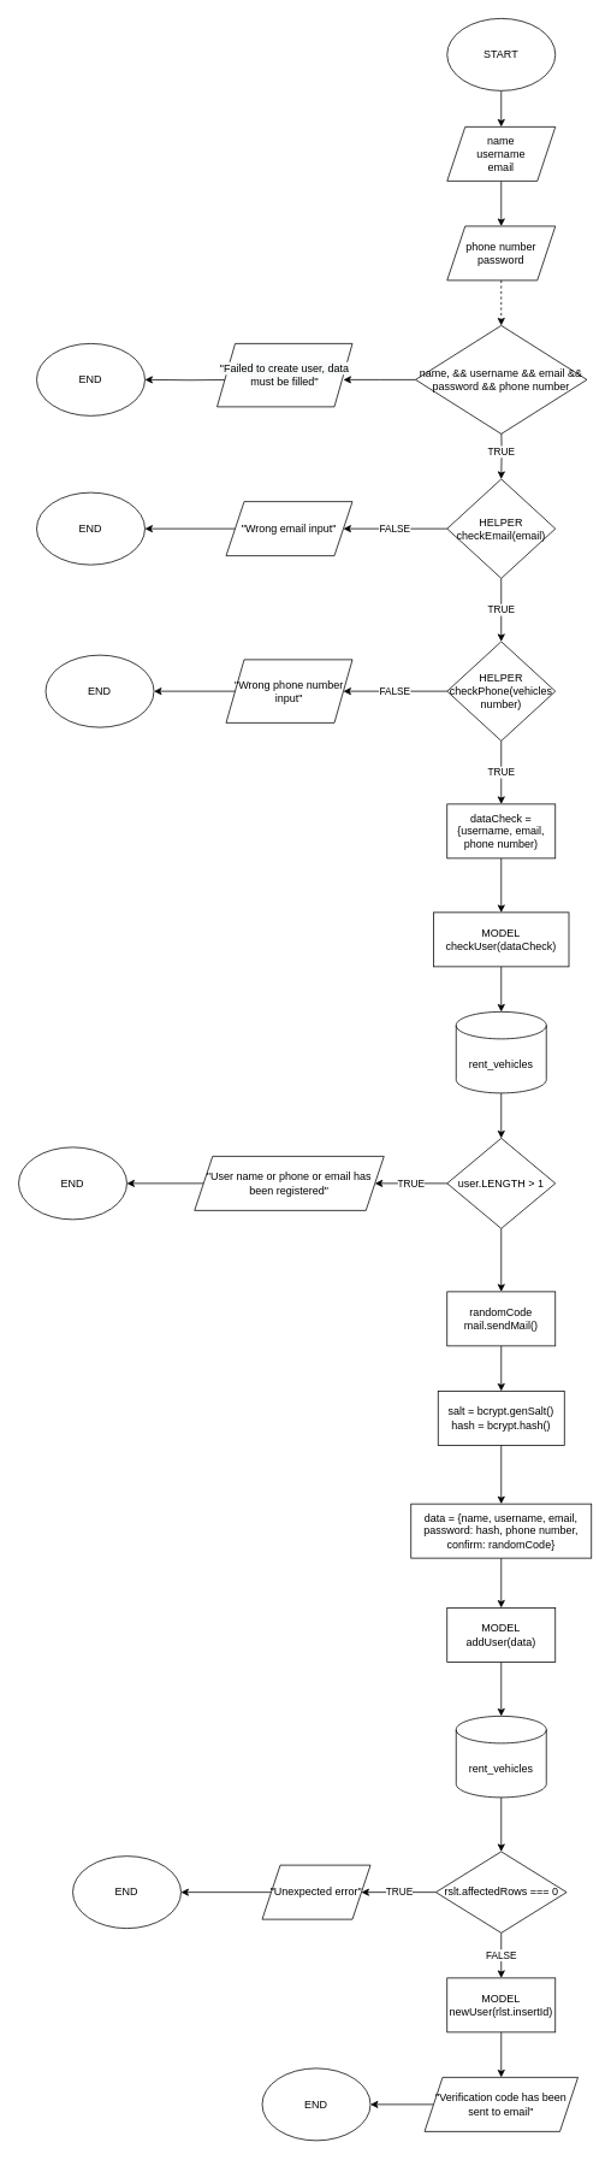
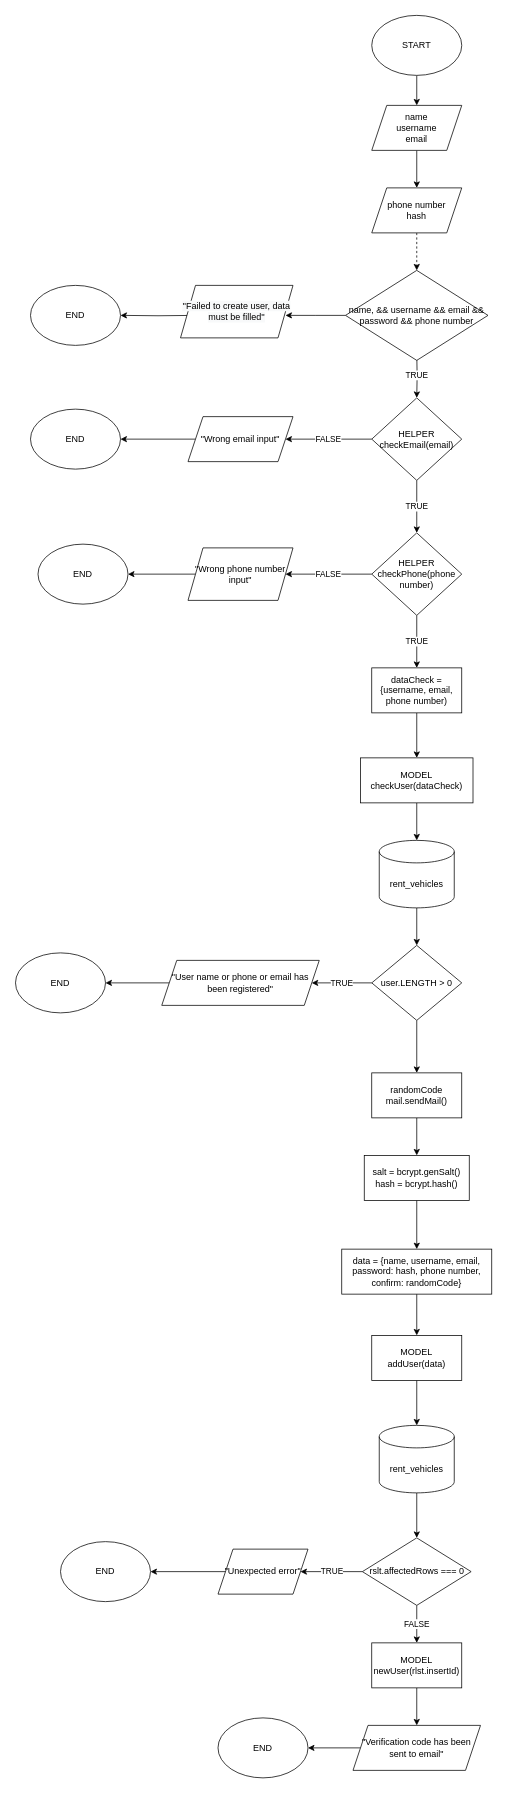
  <mxCell id="0" />
  <mxCell id="1" parent="0" />
  <mxCell id="2" value="" style="edgeStyle=orthogonalEdgeStyle;rounded=0;orthogonalLoop=1;jettySize=auto;html=1;" edge="1" parent="1" source="3" target="5"><mxGeometry relative="1" as="geometry" /></mxCell>
  <mxCell id="3" value="START" style="ellipse;whiteSpace=wrap;html=1;" vertex="1" parent="1"><mxGeometry x="495" y="20" width="120" height="80" as="geometry" /></mxCell>
  <mxCell id="4" value="" style="edgeStyle=orthogonalEdgeStyle;rounded=0;orthogonalLoop=1;jettySize=auto;html=1;" edge="1" parent="1" source="5" target="8"><mxGeometry relative="1" as="geometry" /></mxCell>
  <mxCell id="5" value="name&lt;br&gt;username&lt;br&gt;email" style="shape=parallelogram;perimeter=parallelogramPerimeter;whiteSpace=wrap;html=1;fixedSize=1;" vertex="1" parent="1"><mxGeometry x="495" y="140" width="120" height="60" as="geometry" /></mxCell>
  <mxCell id="6" value="TRUE" style="edgeStyle=orthogonalEdgeStyle;rounded=0;orthogonalLoop=1;jettySize=auto;html=1;" edge="1" parent="1" target="11"><mxGeometry relative="1" as="geometry"><mxPoint x="555" y="470" as="sourcePoint" /></mxGeometry></mxCell>
  <mxCell id="7" value="" style="edgeStyle=orthogonalEdgeStyle;rounded=0;orthogonalLoop=1;jettySize=auto;html=1;dashed=1;" edge="1" parent="1" source="8" target="55"><mxGeometry relative="1" as="geometry" /></mxCell>
- <mxCell id="8" value="phone number&lt;br&gt;password" style="shape=parallelogram;perimeter=parallelogramPerimeter;whiteSpace=wrap;html=1;fixedSize=1;" vertex="1" parent="1"><mxGeometry x="495" y="250" width="120" height="60" as="geometry" /></mxCell>
+ <mxCell id="8" value="phone number&lt;br&gt;hash" style="shape=parallelogram;perimeter=parallelogramPerimeter;whiteSpace=wrap;html=1;fixedSize=1;" vertex="1" parent="1"><mxGeometry x="495" y="250" width="120" height="60" as="geometry" /></mxCell>
  <mxCell id="9" value="FALSE" style="edgeStyle=orthogonalEdgeStyle;rounded=0;orthogonalLoop=1;jettySize=auto;html=1;" edge="1" parent="1" source="11" target="13"><mxGeometry relative="1" as="geometry" /></mxCell>
  <mxCell id="10" value="TRUE" style="edgeStyle=orthogonalEdgeStyle;rounded=0;orthogonalLoop=1;jettySize=auto;html=1;" edge="1" parent="1" source="11" target="17"><mxGeometry relative="1" as="geometry" /></mxCell>
  <mxCell id="11" value="HELPER&lt;br&gt;checkEmail(email)" style="rhombus;whiteSpace=wrap;html=1;" vertex="1" parent="1"><mxGeometry x="495" y="530" width="120" height="110" as="geometry" /></mxCell>
  <mxCell id="12" value="" style="edgeStyle=orthogonalEdgeStyle;rounded=0;orthogonalLoop=1;jettySize=auto;html=1;" edge="1" parent="1" source="13" target="14"><mxGeometry relative="1" as="geometry" /></mxCell>
  <mxCell id="13" value="&quot;Wrong email input&quot;" style="shape=parallelogram;perimeter=parallelogramPerimeter;whiteSpace=wrap;html=1;fixedSize=1;" vertex="1" parent="1"><mxGeometry x="250" y="555" width="140" height="60" as="geometry" /></mxCell>
  <mxCell id="14" value="END" style="ellipse;whiteSpace=wrap;html=1;" vertex="1" parent="1"><mxGeometry x="40" y="545" width="120" height="80" as="geometry" /></mxCell>
  <mxCell id="15" value="FALSE" style="edgeStyle=orthogonalEdgeStyle;rounded=0;orthogonalLoop=1;jettySize=auto;html=1;" edge="1" parent="1" source="17" target="19"><mxGeometry relative="1" as="geometry" /></mxCell>
  <mxCell id="16" value="TRUE" style="edgeStyle=orthogonalEdgeStyle;rounded=0;orthogonalLoop=1;jettySize=auto;html=1;" edge="1" parent="1" source="17" target="22"><mxGeometry relative="1" as="geometry" /></mxCell>
- <mxCell id="17" value="HELPER&lt;br&gt;checkPhone(vehicles number)" style="rhombus;whiteSpace=wrap;html=1;" vertex="1" parent="1"><mxGeometry x="495" y="710" width="120" height="110" as="geometry" /></mxCell>
+ <mxCell id="17" value="HELPER&lt;br&gt;checkPhone(phone number)" style="rhombus;whiteSpace=wrap;html=1;" vertex="1" parent="1"><mxGeometry x="495" y="710" width="120" height="110" as="geometry" /></mxCell>
  <mxCell id="18" value="" style="edgeStyle=orthogonalEdgeStyle;rounded=0;orthogonalLoop=1;jettySize=auto;html=1;" edge="1" parent="1" source="19" target="20"><mxGeometry relative="1" as="geometry" /></mxCell>
  <mxCell id="19" value="&quot;Wrong phone number input&quot;" style="shape=parallelogram;perimeter=parallelogramPerimeter;whiteSpace=wrap;html=1;fixedSize=1;" vertex="1" parent="1"><mxGeometry x="250" y="730" width="140" height="70" as="geometry" /></mxCell>
  <mxCell id="20" value="END" style="ellipse;whiteSpace=wrap;html=1;" vertex="1" parent="1"><mxGeometry x="50" y="725" width="120" height="80" as="geometry" /></mxCell>
  <mxCell id="21" value="" style="edgeStyle=orthogonalEdgeStyle;rounded=0;orthogonalLoop=1;jettySize=auto;html=1;" edge="1" parent="1" source="22" target="24"><mxGeometry relative="1" as="geometry" /></mxCell>
  <mxCell id="22" value="dataCheck = {username, email, phone number)" style="rounded=0;whiteSpace=wrap;html=1;" vertex="1" parent="1"><mxGeometry x="495" y="890" width="120" height="60" as="geometry" /></mxCell>
  <mxCell id="23" style="edgeStyle=orthogonalEdgeStyle;rounded=0;orthogonalLoop=1;jettySize=auto;html=1;" edge="1" parent="1" source="24" target="26"><mxGeometry relative="1" as="geometry" /></mxCell>
  <mxCell id="24" value="MODEL&lt;br&gt;checkUser(dataCheck)" style="rounded=0;whiteSpace=wrap;html=1;" vertex="1" parent="1"><mxGeometry x="480" y="1010" width="150" height="60" as="geometry" /></mxCell>
  <mxCell id="25" value="" style="edgeStyle=orthogonalEdgeStyle;rounded=0;orthogonalLoop=1;jettySize=auto;html=1;" edge="1" parent="1" source="26" target="29"><mxGeometry relative="1" as="geometry" /></mxCell>
  <mxCell id="26" value="rent_vehicles" style="shape=cylinder3;whiteSpace=wrap;html=1;boundedLbl=1;backgroundOutline=1;size=15;" vertex="1" parent="1"><mxGeometry x="505" y="1120" width="100" height="90" as="geometry" /></mxCell>
  <mxCell id="27" value="TRUE" style="edgeStyle=orthogonalEdgeStyle;rounded=0;orthogonalLoop=1;jettySize=auto;html=1;" edge="1" parent="1" source="29" target="31"><mxGeometry relative="1" as="geometry" /></mxCell>
  <mxCell id="28" value="" style="edgeStyle=orthogonalEdgeStyle;rounded=0;orthogonalLoop=1;jettySize=auto;html=1;" edge="1" parent="1" source="29" target="34"><mxGeometry relative="1" as="geometry" /></mxCell>
- <mxCell id="29" value="user.LENGTH &amp;gt; 1" style="rhombus;whiteSpace=wrap;html=1;" vertex="1" parent="1"><mxGeometry x="495" y="1260" width="120" height="100" as="geometry" /></mxCell>
+ <mxCell id="29" value="user.LENGTH &amp;gt; 0" style="rhombus;whiteSpace=wrap;html=1;" vertex="1" parent="1"><mxGeometry x="495" y="1260" width="120" height="100" as="geometry" /></mxCell>
  <mxCell id="30" value="" style="edgeStyle=orthogonalEdgeStyle;rounded=0;orthogonalLoop=1;jettySize=auto;html=1;" edge="1" parent="1" source="31" target="32"><mxGeometry relative="1" as="geometry" /></mxCell>
  <mxCell id="31" value="&quot;User name or phone or email has been registered&quot;" style="shape=parallelogram;perimeter=parallelogramPerimeter;whiteSpace=wrap;html=1;fixedSize=1;" vertex="1" parent="1"><mxGeometry x="215" y="1280" width="210" height="60" as="geometry" /></mxCell>
  <mxCell id="32" value="END" style="ellipse;whiteSpace=wrap;html=1;" vertex="1" parent="1"><mxGeometry x="20" y="1270" width="120" height="80" as="geometry" /></mxCell>
  <mxCell id="33" value="" style="edgeStyle=orthogonalEdgeStyle;rounded=0;orthogonalLoop=1;jettySize=auto;html=1;" edge="1" parent="1" source="34" target="36"><mxGeometry relative="1" as="geometry" /></mxCell>
  <mxCell id="34" value="randomCode&lt;br&gt;mail.sendMail()" style="rounded=0;whiteSpace=wrap;html=1;" vertex="1" parent="1"><mxGeometry x="495" y="1430" width="120" height="60" as="geometry" /></mxCell>
  <mxCell id="35" value="" style="edgeStyle=orthogonalEdgeStyle;rounded=0;orthogonalLoop=1;jettySize=auto;html=1;" edge="1" parent="1" source="36" target="38"><mxGeometry relative="1" as="geometry" /></mxCell>
  <mxCell id="36" value="salt = bcrypt.genSalt()&lt;br&gt;hash = bcrypt.hash()" style="rounded=0;whiteSpace=wrap;html=1;" vertex="1" parent="1"><mxGeometry x="485" y="1540" width="140" height="60" as="geometry" /></mxCell>
  <mxCell id="37" value="" style="edgeStyle=orthogonalEdgeStyle;rounded=0;orthogonalLoop=1;jettySize=auto;html=1;" edge="1" parent="1" source="38" target="40"><mxGeometry relative="1" as="geometry" /></mxCell>
  <mxCell id="38" value="data = {name, username, email, password: hash, phone number, confirm: randomCode}" style="rounded=0;whiteSpace=wrap;html=1;" vertex="1" parent="1"><mxGeometry x="455" y="1665" width="200" height="60" as="geometry" /></mxCell>
  <mxCell id="39" value="" style="edgeStyle=orthogonalEdgeStyle;rounded=0;orthogonalLoop=1;jettySize=auto;html=1;" edge="1" parent="1" source="40" target="42"><mxGeometry relative="1" as="geometry" /></mxCell>
  <mxCell id="40" value="MODEL&lt;br&gt;addUser(data)" style="rounded=0;whiteSpace=wrap;html=1;" vertex="1" parent="1"><mxGeometry x="495" y="1780" width="120" height="60" as="geometry" /></mxCell>
  <mxCell id="41" value="" style="edgeStyle=orthogonalEdgeStyle;rounded=0;orthogonalLoop=1;jettySize=auto;html=1;" edge="1" parent="1" source="42" target="45"><mxGeometry relative="1" as="geometry" /></mxCell>
  <mxCell id="42" value="rent_vehicles" style="shape=cylinder3;whiteSpace=wrap;html=1;boundedLbl=1;backgroundOutline=1;size=15;" vertex="1" parent="1"><mxGeometry x="505" y="1900" width="100" height="90" as="geometry" /></mxCell>
  <mxCell id="43" value="TRUE" style="edgeStyle=orthogonalEdgeStyle;rounded=0;orthogonalLoop=1;jettySize=auto;html=1;" edge="1" parent="1" source="45" target="47"><mxGeometry relative="1" as="geometry" /></mxCell>
  <mxCell id="44" value="FALSE" style="edgeStyle=orthogonalEdgeStyle;rounded=0;orthogonalLoop=1;jettySize=auto;html=1;" edge="1" parent="1" source="45" target="50"><mxGeometry relative="1" as="geometry" /></mxCell>
  <mxCell id="45" value="rslt.affectedRows === 0" style="rhombus;whiteSpace=wrap;html=1;" vertex="1" parent="1"><mxGeometry x="482.5" y="2050" width="145" height="90" as="geometry" /></mxCell>
  <mxCell id="46" value="" style="edgeStyle=orthogonalEdgeStyle;rounded=0;orthogonalLoop=1;jettySize=auto;html=1;" edge="1" parent="1" source="47" target="48"><mxGeometry relative="1" as="geometry" /></mxCell>
  <mxCell id="47" value="&quot;Unexpected error&quot;" style="shape=parallelogram;perimeter=parallelogramPerimeter;whiteSpace=wrap;html=1;fixedSize=1;" vertex="1" parent="1"><mxGeometry x="290" y="2065" width="120" height="60" as="geometry" /></mxCell>
  <mxCell id="48" value="END" style="ellipse;whiteSpace=wrap;html=1;" vertex="1" parent="1"><mxGeometry x="80" y="2055" width="120" height="80" as="geometry" /></mxCell>
  <mxCell id="49" value="" style="edgeStyle=orthogonalEdgeStyle;rounded=0;orthogonalLoop=1;jettySize=auto;html=1;" edge="1" parent="1" source="50" target="52"><mxGeometry relative="1" as="geometry" /></mxCell>
  <mxCell id="50" value="MODEL&lt;br&gt;newUser(rlst.insertId)" style="rounded=0;whiteSpace=wrap;html=1;" vertex="1" parent="1"><mxGeometry x="495" y="2190" width="120" height="60" as="geometry" /></mxCell>
  <mxCell id="51" value="" style="edgeStyle=orthogonalEdgeStyle;rounded=0;orthogonalLoop=1;jettySize=auto;html=1;" edge="1" parent="1" source="52" target="53"><mxGeometry relative="1" as="geometry" /></mxCell>
  <mxCell id="52" value="&quot;Verification code has been sent to email&quot;" style="shape=parallelogram;perimeter=parallelogramPerimeter;whiteSpace=wrap;html=1;fixedSize=1;" vertex="1" parent="1"><mxGeometry x="470" y="2300" width="170" height="60" as="geometry" /></mxCell>
  <mxCell id="53" value="END" style="ellipse;whiteSpace=wrap;html=1;" vertex="1" parent="1"><mxGeometry x="290" y="2290" width="120" height="80" as="geometry" /></mxCell>
  <mxCell id="54" value="" style="edgeStyle=orthogonalEdgeStyle;rounded=0;orthogonalLoop=1;jettySize=auto;html=1;" edge="1" parent="1" source="55"><mxGeometry relative="1" as="geometry"><mxPoint x="380" y="420" as="targetPoint" /></mxGeometry></mxCell>
  <mxCell id="55" value="name, &amp;amp;&amp;amp; username &amp;amp;&amp;amp; email &amp;amp;&amp;amp; password &amp;amp;&amp;amp; phone number" style="rhombus;whiteSpace=wrap;html=1;" vertex="1" parent="1"><mxGeometry x="460" y="360" width="190" height="120" as="geometry" /></mxCell>
  <mxCell id="56" value="" style="edgeStyle=orthogonalEdgeStyle;rounded=0;orthogonalLoop=1;jettySize=auto;html=1;" edge="1" parent="1" target="57"><mxGeometry relative="1" as="geometry"><mxPoint x="260" y="420" as="sourcePoint" /></mxGeometry></mxCell>
  <mxCell id="57" value="END" style="ellipse;whiteSpace=wrap;html=1;" vertex="1" parent="1"><mxGeometry x="40" y="380" width="120" height="80" as="geometry" /></mxCell>
  <mxCell id="58" value="&#10;&#10;&lt;span style=&quot;color: rgb(0, 0, 0); font-family: helvetica; font-size: 12px; font-style: normal; font-weight: 400; letter-spacing: normal; text-align: center; text-indent: 0px; text-transform: none; word-spacing: 0px; background-color: rgb(248, 249, 250); display: inline; float: none;&quot;&gt;''Failed to create user, data must be filled''&lt;/span&gt;&#10;&#10;" style="shape=parallelogram;perimeter=parallelogramPerimeter;whiteSpace=wrap;html=1;fixedSize=1;" vertex="1" parent="1"><mxGeometry x="240" y="380" width="150" height="70" as="geometry" /></mxCell>
